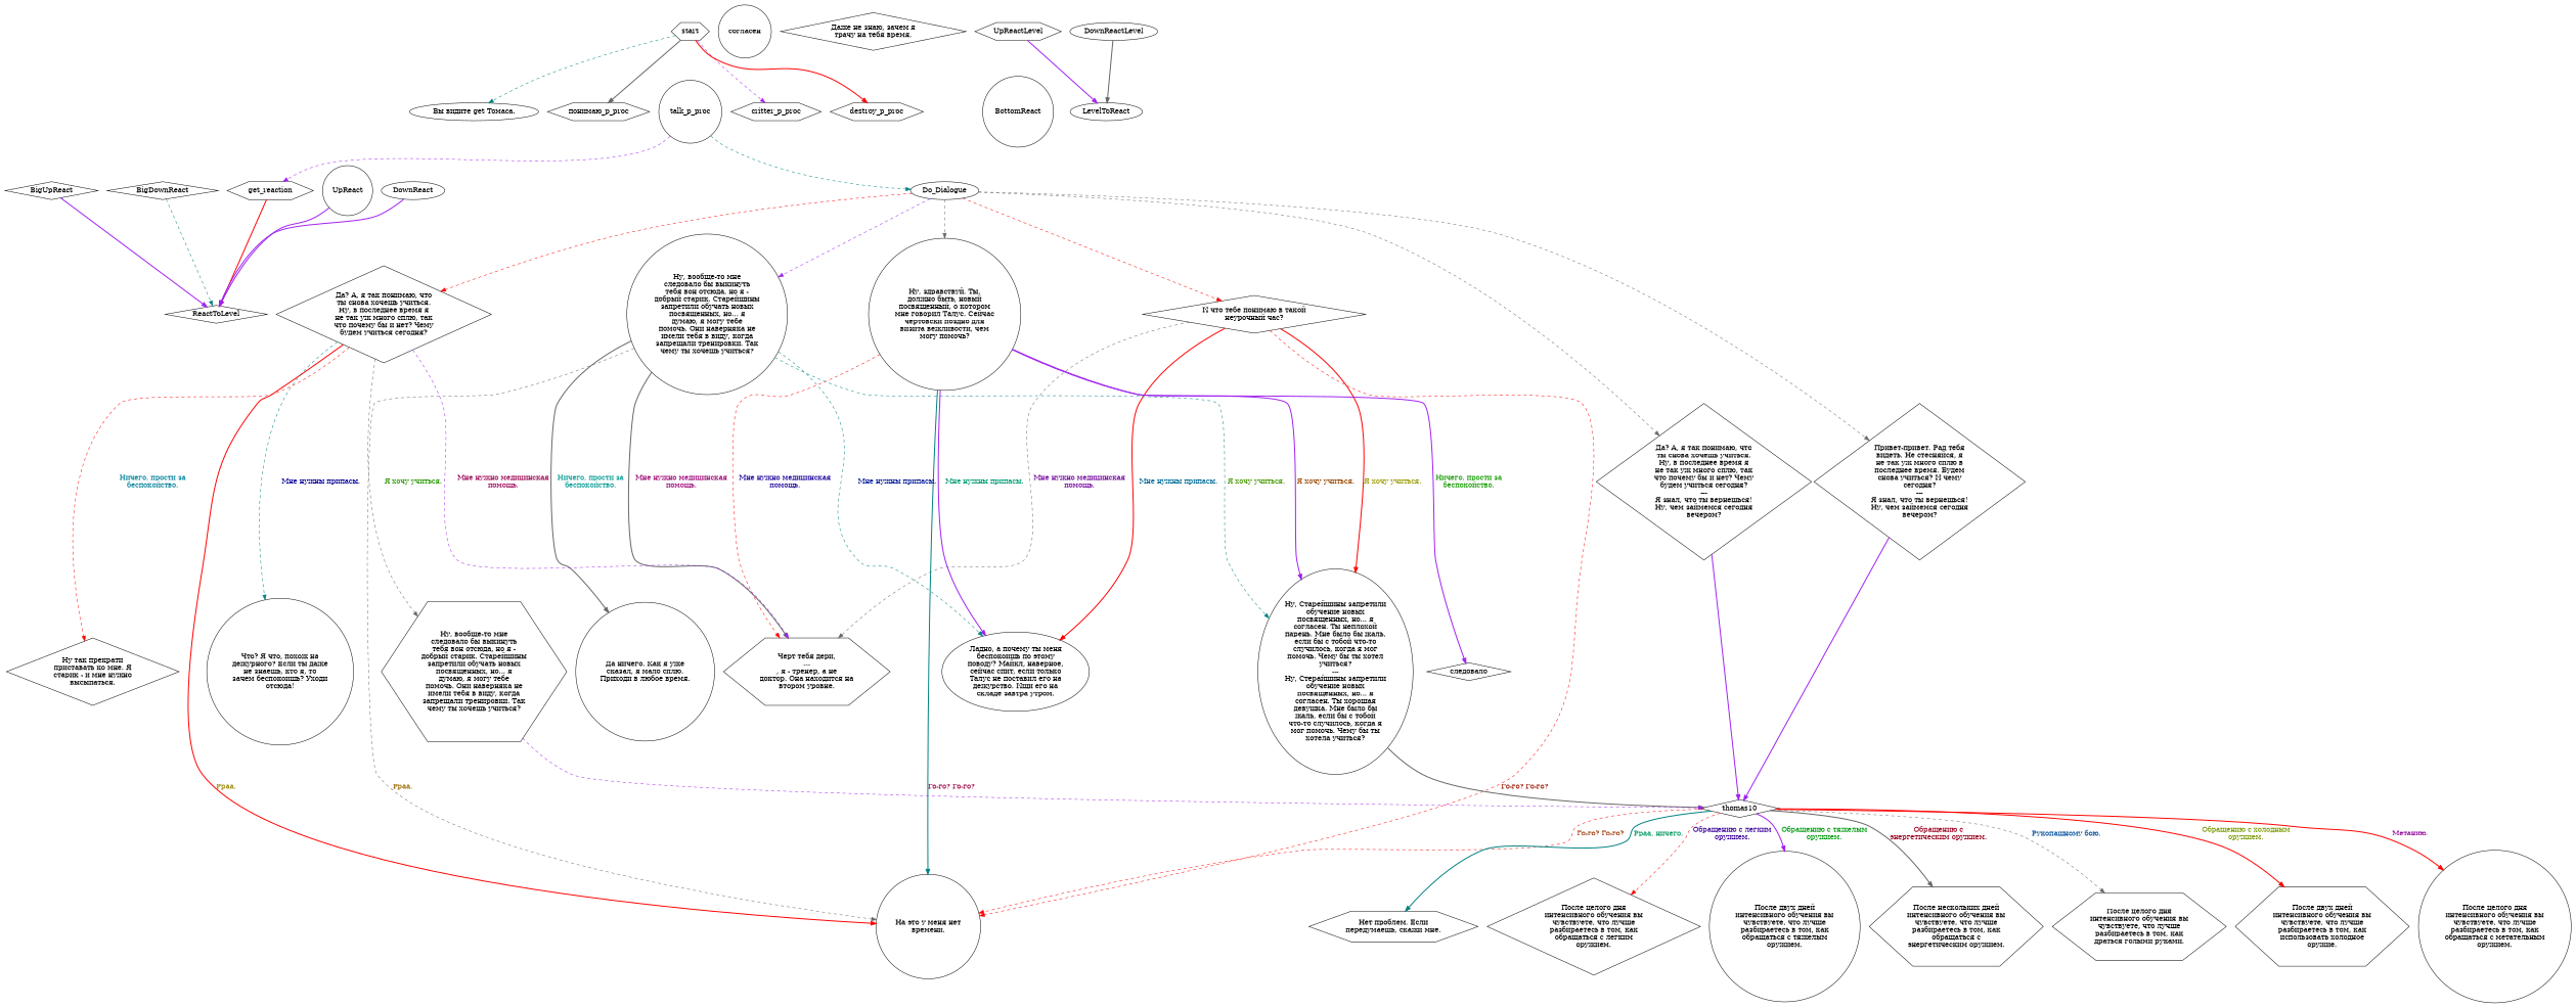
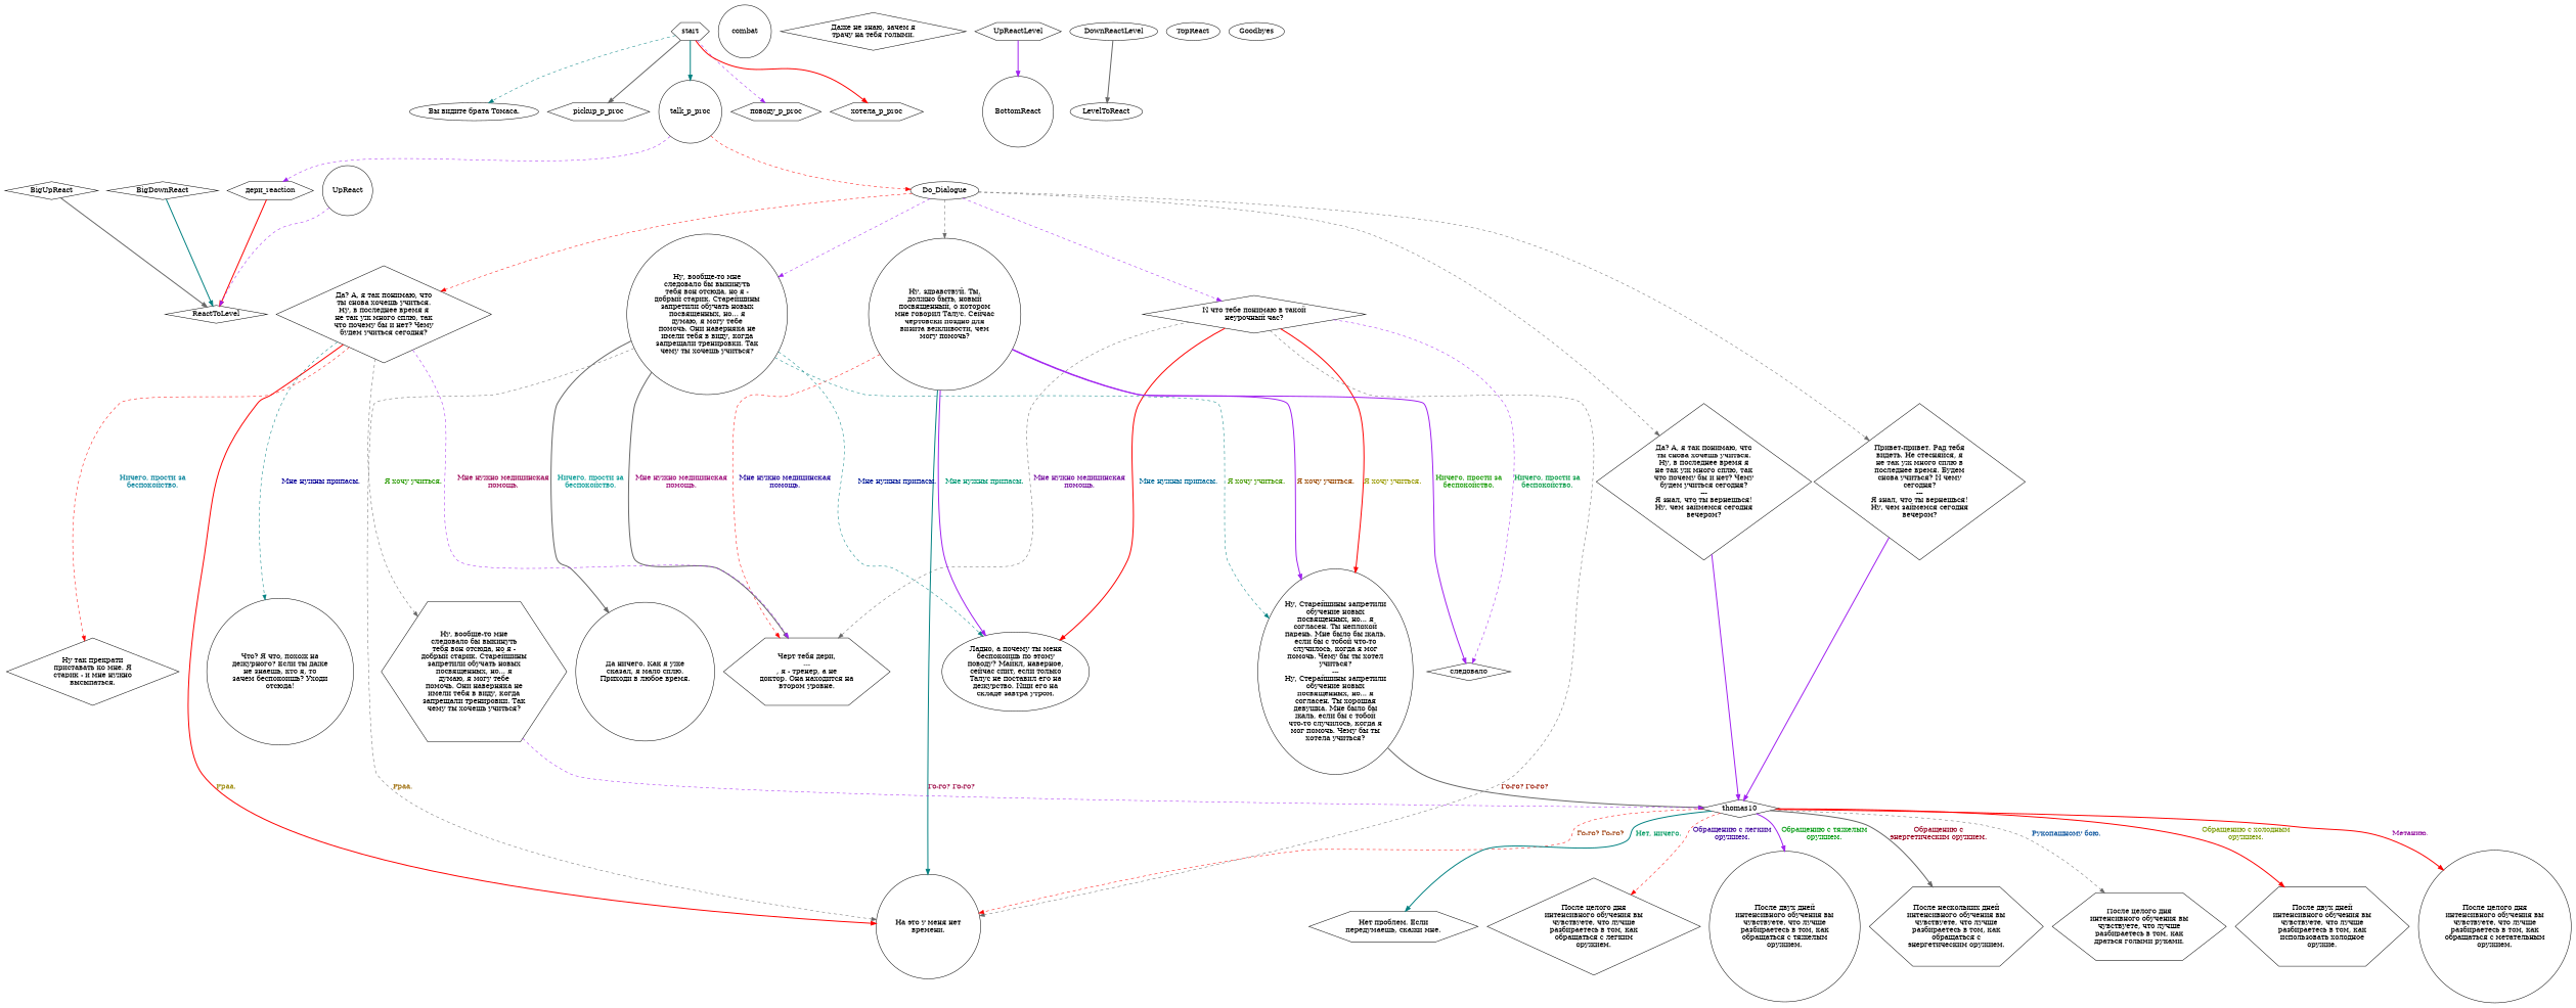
  digraph {
    node [color="#000000" fillcolor="#FFFFFF" shape=hexagon style=filled]
    edge [color=purple style=bold]
-   n1 [label="Вы видите get Томаса." shape=ellipse]
+   n1 [label="Вы видите брата Томаса." shape=ellipse]
    start
-   pickup_p_proc [label="понимаю_p_proc"]
+   pickup_p_proc
    talk_p_proc [shape=circle]
-   critter_p_proc
-   destroy_p_proc
-   get_reaction
+   critter_p_proc [label="поводу_p_proc"]
+   destroy_p_proc [label="хотела_p_proc"]
+   get_reaction [label="дери_reaction"]
    Do_Dialogue [shape=ellipse]
    ReactToLevel [shape=diamond]
    n10 [label="И что тебе понимаю в такой\nнеурочный час?" shape=diamond]
    n11 [label="Ну, здравствуй. Ты,\nдолжно быть, новый\nпосвященный, о котором\nмне говорил Талус. Сейчас\nчертовски поздно для\nвизита вежливости, чем\nмогу помочь?" shape=circle]
    n12 [label="Ну, вообще-то мне\nследовало бы выкинуть\nтебя вон отсюда, но я -\nдобрый старик. Старейшины\nзапретили обучать новых\nпосвященных, но... я\nдумаю, я могу тебе\nпомочь. Они наверняка не\nимели тебя в виду, когда\nзапрещали тренировки. Так\nчему ты хочешь учиться?" shape=circle]
    n13 [label="Привет-привет. Рад тебя\nвидеть. Не стесняйся, я\nне так уж много сплю в\nпоследнее время. Будем\nснова учиться? И чему\nсегодня?\n---\nЯ знал, что ты вернешься!\nНу, чем займемся сегодня\nвечером?" shape=diamond]
    n14 [label="Да? А, я так понимаю, что\nты снова хочешь учиться.\nНу, в последнее время я\nне так уж много сплю, так\nчто почему бы и нет? Чему\nбудем учиться сегодня?" shape=diamond]
    n15 [label="Да? А, я так понимаю, что\nты снова хочешь учиться.\nНу, в последнее время я\nне так уж много сплю, так\nчто почему бы и нет? Чему\nбудем учиться сегодня?\n---\nЯ знал, что ты вернешься!\nНу, чем займемся сегодня\nвечером?" shape=diamond]
-   combat [shape=circle label="согласен"]
+   combat [shape=circle]
    n17 [label="следовало" shape=diamond]
    n18 [label="Ладно, а почему ты меня\nбеспокоишь по этому\nповоду? Майкл, наверное,\nсейчас спит, если только\nТалус не поставил его на\nдежурство. Ищи его на\nскладе завтра утром." shape=ellipse]
    n19 [label="Ну, Старейшины запретили\nобучение новых\nпосвященных, но... я\nсогласен. Ты неплохой\nпарень. Мне было бы жаль,\nесли бы с тобой что-то\nслучилось, когда я мог\nпомочь. Чему бы ты хотел\nучиться?\n---\nНу, Стерайшины запретили\nобучение новых\nпосвященных, но... я\nсогласен. Ты хорошая\nдевушка. Мне было бы\nжаль, если бы с тобой\nчто-то случилось, когда я\nмог помочь. Чему бы ты\nхотела учиться?" shape=ellipse]
    n20 [label="Черт тебя дери,\n---\n, я - тренер, а не\nдоктор. Она находится на\nвтором уровне."]
    n21 [label="На это у меня нет\nвремени." shape=circle]
    n22 [label="Да ничего. Как я уже\nсказал, я мало сплю.\nПриходи в любое время." shape=circle]
    thomas10 [shape=diamond]
    n24 [label="Что? Я что, похож на\nдежурного? Если ты даже\nне знаешь, кто я, то\nзачем беспокоишь? Уходи\nотсюда!" shape=circle]
    n25 [label="Ну, вообще-то мне\nследовало бы выкинуть\nтебя вон отсюда, но я -\nдобрый старик. Старейшины\nзапретили обучать новых\nпосвященных, но... я\nдумаю, я могу тебе\nпомочь. Они наверняка не\nимели тебя в виду, когда\nзапрещали тренировки. Так\nчему ты хочешь учиться?"]
    n26 [label="Ну так прекрати\nприставать ко мне. Я\nстарик - и мне нужно\nвысыпаться." shape=diamond]
    n27 [label="После целого дня\nинтенсивного обучения вы\nчувствуете, что лучше\nразбираетесь в том, как\nобращаться с легким\nоружием." shape=diamond]
    n28 [label="После двух дней\nинтенсивного обучения вы\nчувствуете, что лучше\nразбираетесь в том, как\nобращаться с тяжелым\nоружием." shape=circle]
    n29 [label="После нескольких дней\nинтенсивного обучения вы\nчувствуете, что лучше\nразбираетесь в том, как\nобращаться с\nэнергетическим оружием."]
    n30 [label="После целого дня\nинтенсивного обучения вы\nчувствуете, что лучше\nразбираетесь в том, как\nдраться голыми руками."]
    n31 [label="После двух дней\nинтенсивного обучения вы\nчувствуете, что лучше\nразбираетесь в том, как\nиспользовать холодное\nоружие."]
    n32 [label="После целого дня\nинтенсивного обучения вы\nчувствуете, что лучше\nразбираетесь в том, как\nобращаться с метательным\nоружием." shape=circle]
    n33 [label="Нет проблем. Если\nпередумаешь, скажи мне."]
-   n34 [label="Даже не знаю, зачем я\nтрачу на тебя время." shape=diamond]
+   n34 [label="Даже не знаю, зачем я\nтрачу на тебя голыми." shape=diamond]
    LevelToReact [shape=ellipse]
    UpReact [shape=circle]
-   DownReact [shape=ellipse]
    BottomReact [shape=circle]
+   TopReact [shape=ellipse]
    BigUpReact [shape=diamond]
    BigDownReact [shape=diamond]
    UpReactLevel
    DownReactLevel [shape=ellipse]
+   Goodbyes [shape=ellipse]
    start -> n1 [color=teal style=dashed]
    start -> pickup_p_proc [color=gray40]
+   start -> talk_p_proc [color=teal]
    start -> critter_p_proc [style=dashed]
    start -> destroy_p_proc [color=red]
    talk_p_proc -> get_reaction [style=dashed]
-   talk_p_proc -> Do_Dialogue [color=teal style=dashed]
+   talk_p_proc -> Do_Dialogue [color=red style=dashed]
    get_reaction -> ReactToLevel [color=red]
-   Do_Dialogue -> n10 [color=red style=dashed]
+   Do_Dialogue -> n10 [style=dashed]
    Do_Dialogue -> n11 [color=gray40 style=dashed]
    Do_Dialogue -> n12 [style=dashed]
    Do_Dialogue -> n13 [color=gray40 style=dashed]
    Do_Dialogue -> n14 [color=red style=dashed]
    Do_Dialogue -> n15 [color=gray40 style=dashed]
+   n10 -> n17 [fontcolor="#009941" label="Ничего, прости за\nбеспокойство." style=dashed]
    n10 -> n18 [color=red fontcolor="#006B99" label="Мне нужны припасы."]
    n10 -> n19 [color=red fontcolor="#989900" label="Я хочу учиться."]
    n10 -> n20 [color=gray40 fontcolor="#6D0099" label="Мне нужно медицинская\nпомощь." style=dashed]
-   n10 -> n21 [color=red fontcolor="#991400" label="Го-го? Го-го?" style=dashed]
+   n10 -> n21 [color=gray40 fontcolor="#991400" label="Го-го? Го-го?" style=dashed]
    n11 -> n17 [fontcolor="#129900" label="Ничего, прости за\nбеспокойство."]
    n11 -> n18 [fontcolor="#009974" label="Мне нужны припасы."]
    n11 -> n19 [fontcolor="#994700" label="Я хочу учиться."]
    n11 -> n20 [color=red fontcolor="#1B0099" label="Мне нужно медицинская\nпомощь." style=dashed]
    n11 -> n21 [color=teal fontcolor="#99003F" label="Го-го? Го-го?"]
    n12 -> n18 [color=teal fontcolor="#001999" label="Мне нужны припасы." style=dashed]
    n12 -> n19 [color=teal fontcolor="#459900" label="Я хочу учиться." style=dashed]
    n12 -> n20 [color=gray40 fontcolor="#990072" label="Мне нужно медицинская\nпомощь."]
    n12 -> n21 [color=gray40 fontcolor="#996700" label="Рраа." style=dashed]
    n12 -> n22 [color=gray40 fontcolor="#009993" label="Ничего, прости за\nбеспокойство."]
    n13 -> thomas10
    n14 -> n20 [fontcolor="#990052" label="Мне нужно медицинская\nпомощь." style=dashed]
    n14 -> n21 [color=red fontcolor="#998600" label="Рраа."]
    n14 -> n24 [color=teal fontcolor="#070099" label="Мне нужны припасы." style=dashed]
    n14 -> n25 [color=gray40 fontcolor="#269900" label="Я хочу учиться." style=dashed]
    n14 -> n26 [color=red fontcolor="#007F99" label="Ничего, прости за\nбеспокойство." style=dashed]
    n15 -> thomas10
    n19 -> thomas10 [color=gray40]
    thomas10 -> n21 [color=red fontcolor="#993400" label="Го-го? Го-го?" style=dashed]
    thomas10 -> n27 [color=red fontcolor="#3A0099" label="Обращению с легким\nоружием." style=dashed]
    thomas10 -> n28 [fontcolor="#00990E" label="Обращению с тяжелым\nоружием."]
    thomas10 -> n29 [color=gray40 fontcolor="#99001F" label="Обращению с\nэнергетическим оружием."]
    thomas10 -> n30 [color=gray40 fontcolor="#004C99" label="Рукопашному бою." style=dashed]
    thomas10 -> n31 [color=red fontcolor="#789900" label="Обращению с холодным\nоружием."]
    thomas10 -> n32 [color=red fontcolor="#8D0099" label="Метанию."]
-   thomas10 -> n33 [color=teal fontcolor="#009960" label="Рраа, ничего."]
+   thomas10 -> n33 [color=teal fontcolor="#009960" label="Нет, ничего."]
    n25 -> thomas10 [style=dashed]
-   UpReact -> ReactToLevel
-   DownReact -> ReactToLevel
-   BigUpReact -> ReactToLevel
-   BigDownReact -> ReactToLevel [color=teal style=dashed]
-   UpReactLevel -> LevelToReact
+   UpReact -> ReactToLevel [style=dashed]
+   BigUpReact -> ReactToLevel [color=gray40]
+   BigDownReact -> ReactToLevel [color=teal]
+   UpReactLevel -> BottomReact
    DownReactLevel -> LevelToReact [color=gray40]
  }
